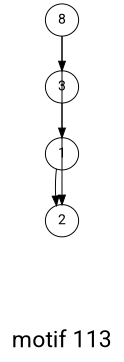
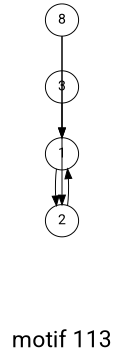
  digraph {
    fontname=Roboto
    fontsize=24
    label="\nmotif 113\n"
    splines=false
    node [fontname=Roboto shape=ellipse]
    edge [fontname=Roboto]
    n1 [height=0.3 label=8 width=0.3]
    1 [height=0.3 width=0.3]
    2 [height=0.3 width=0.3]
    3 [height=0.3 width=0.3]
-   n1 -> 3
+   n1 -> 1
    n1 -> 2
    1 -> 2
+   2 -> 1
    3 -> 1
  }
